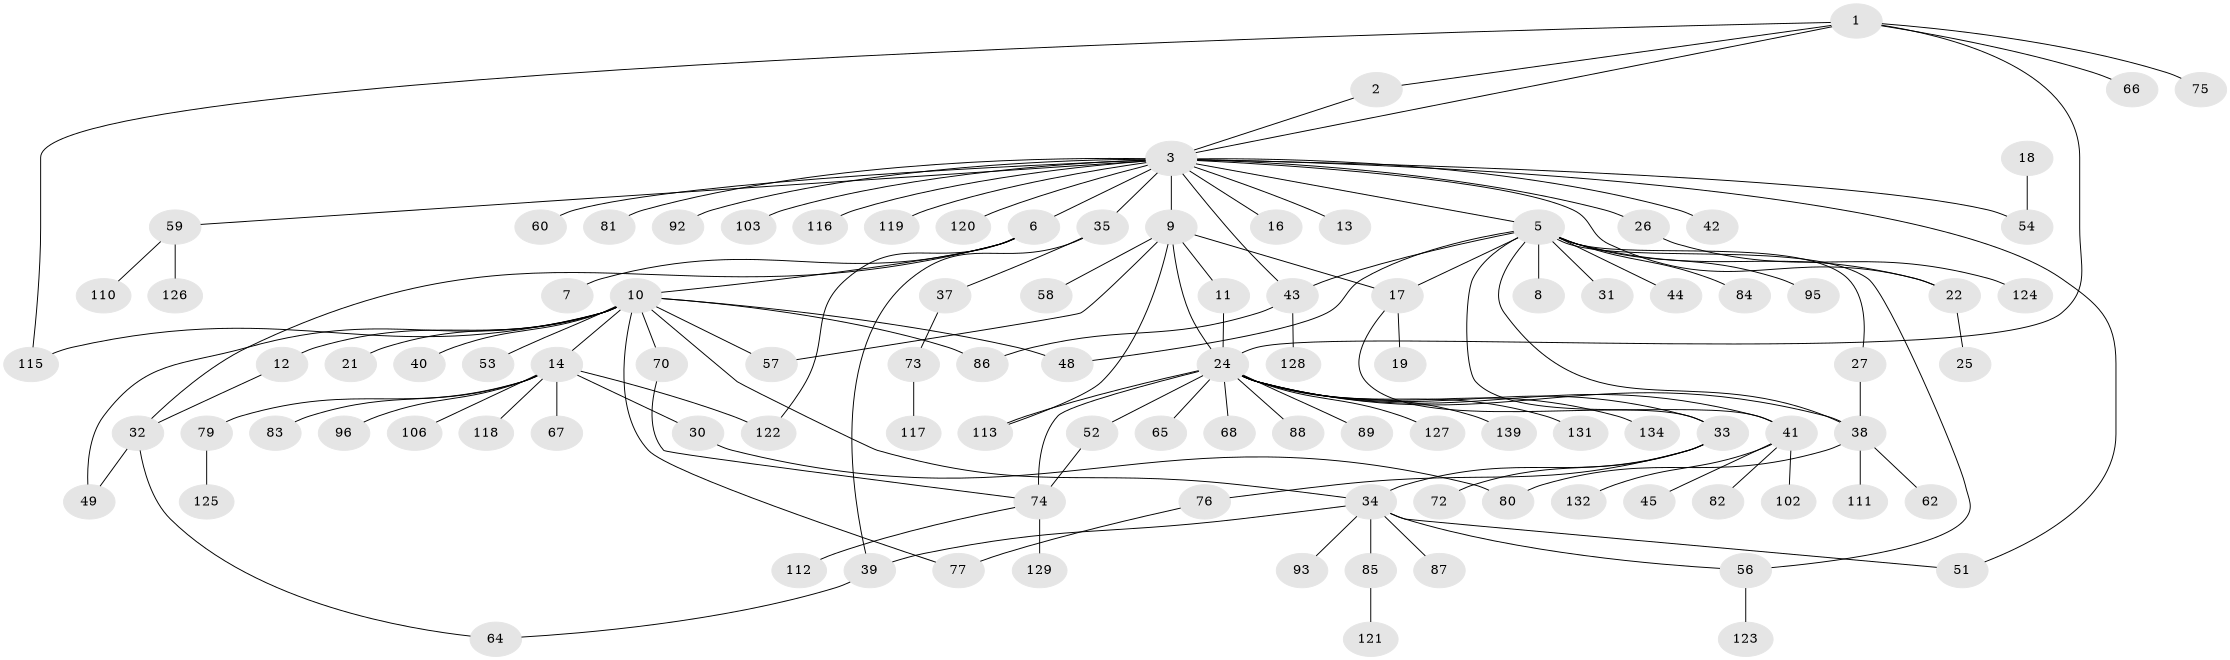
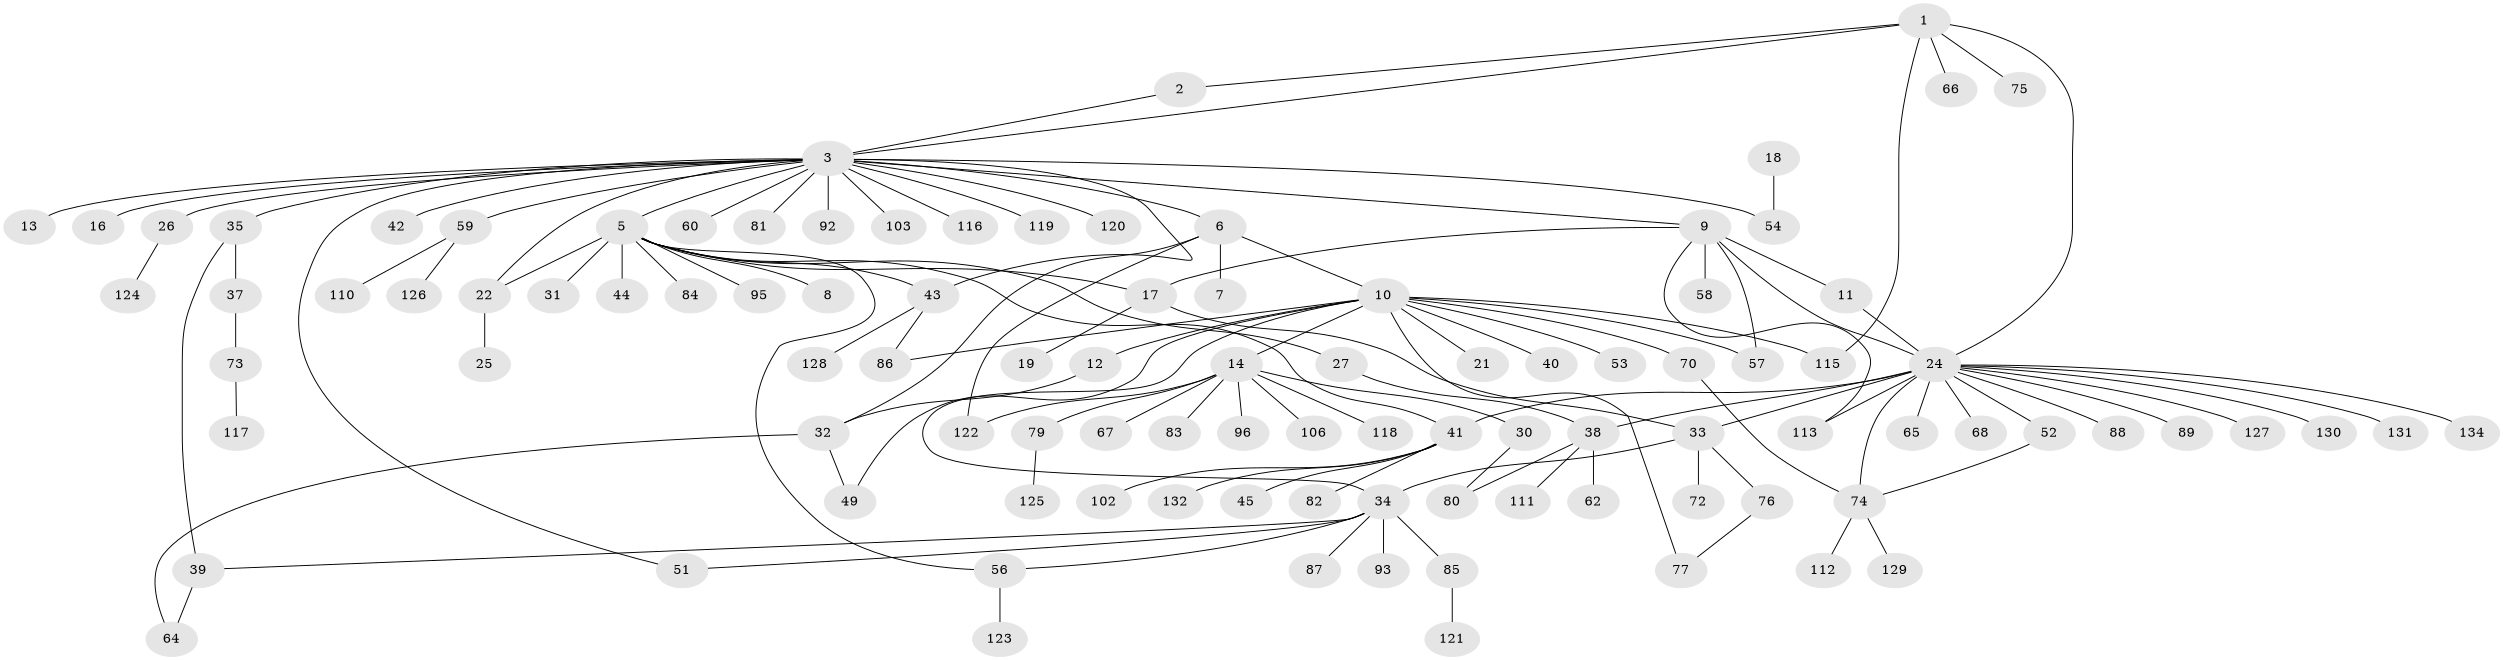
  graph {
    node [color=gray90 style=filled]
    1 [super="+63"]
    2 [super="+61"]
    3 [super="+4"]
    24 [super="+46"]
    66
    75
    115
    5 [super="+23"]
    6 [super="+29"]
    9 [super="+109"]
    13 [super="+28"]
    16
    22 [super="+108"]
    26
    35
    42
    43 [super="+99"]
    51
    59 [super="+90"]
    60
    81
    92
    103
    116
    119
    120
    54
    38 [super="+55"]
    41 [super="+133"]
    113
    33 [super="+69"]
    52
    65
    68
    74 [super="+101"]
    88
    89
    127
-   130 [label=139]
+   130
    131
    134
    8
    17 [super="+20"]
    27
    31 [super="+114"]
    44 [super="+78"]
-   48 [super="+97"]
    56
    84
    95
    7 [super="+98"]
    10 [super="+36"]
    32 [super="+104"]
    122
    11
    57
    58
    18 [super="+71"]
    25
    124
    39 [super="+47"]
    37
    86
    128
    110
    126
    19
    80
    62 [super="+91"]
    111
    45
    82
    102
    132
    123
    12
    14 [super="+15"]
    21
    34 [super="+50"]
    40 [super="+64"]
    49
    53
    70 [super="+105"]
    77
    n85 [label=64]
    30
    67
    79 [super="+100"]
    83
    96
    106
    118
    85
    87
    93
    125
    72
    76
    112
    129
    121
    73 [super="+107"]
    117
    1 -- 2
    1 -- 3
    1 -- 24
    1 -- 66
    1 -- 75
    1 -- 115
    2 -- 3
    3 -- 5
    3 -- 6 [weight=2]
    3 -- 9
    3 -- 13
    3 -- 16
    3 -- 22
    3 -- 26
    3 -- 35
    3 -- 42
    3 -- 43
    3 -- 51
    3 -- 59
    3 -- 60
    3 -- 81
    3 -- 92
    3 -- 103
    3 -- 116
    3 -- 119
    3 -- 120
    3 -- 54
    24 -- 38
    24 -- 41 [weight=2]
    24 -- 113
    24 -- 33
    24 -- 52
    24 -- 65
    24 -- 68
    24 -- 74 [weight=2]
    24 -- 88
    24 -- 89
    24 -- 127
    24 -- 130
    24 -- 131
    24 -- 134
    5 -- 22
    5 -- 43
-   5 -- 38
    5 -- 41
    5 -- 8
    5 -- 17
    5 -- 27
    5 -- 31
    5 -- 44
-   5 -- 48
    5 -- 56
    5 -- 84
    5 -- 95
    6 -- 7
    6 -- 10
    6 -- 32
    6 -- 122
    9 -- 24 [weight=2]
    9 -- 113
    9 -- 17
    9 -- 11
    9 -- 57
    9 -- 58
    22 -- 25
    26 -- 124
    35 -- 39
    35 -- 37
    43 -- 86
    43 -- 128
    59 -- 110
    59 -- 126
    38 -- 80
    38 -- 62
    38 -- 111
    41 -- 45
    41 -- 82
    41 -- 102
    41 -- 132
    33 -- 34
    33 -- 72
    33 -- 76
    52 -- 74
    74 -- 112
    74 -- 129
    17 -- 33
    17 -- 19
    27 -- 38
    56 -- 123
    10 -- 115
-   10 -- 48
    10 -- 57
    10 -- 86 [weight=2]
    10 -- 12
    10 -- 14
    10 -- 21
    10 -- 34
    10 -- 40
    10 -- 49
    10 -- 53
    10 -- 70
    10 -- 77
    32 -- 49
    32 -- n85
    11 -- 24
    18 -- 54
    39 -- n85
    37 -- 73
    12 -- 32
    14 -- 122
    14 -- 30
    14 -- 67
    14 -- 79
    14 -- 83
    14 -- 96
    14 -- 106
    14 -- 118
    34 -- 51
    34 -- 56
    34 -- 39
    34 -- 85
    34 -- 87
    34 -- 93
    70 -- 74
    30 -- 80
    79 -- 125
    85 -- 121
    76 -- 77
    73 -- 117
  }
